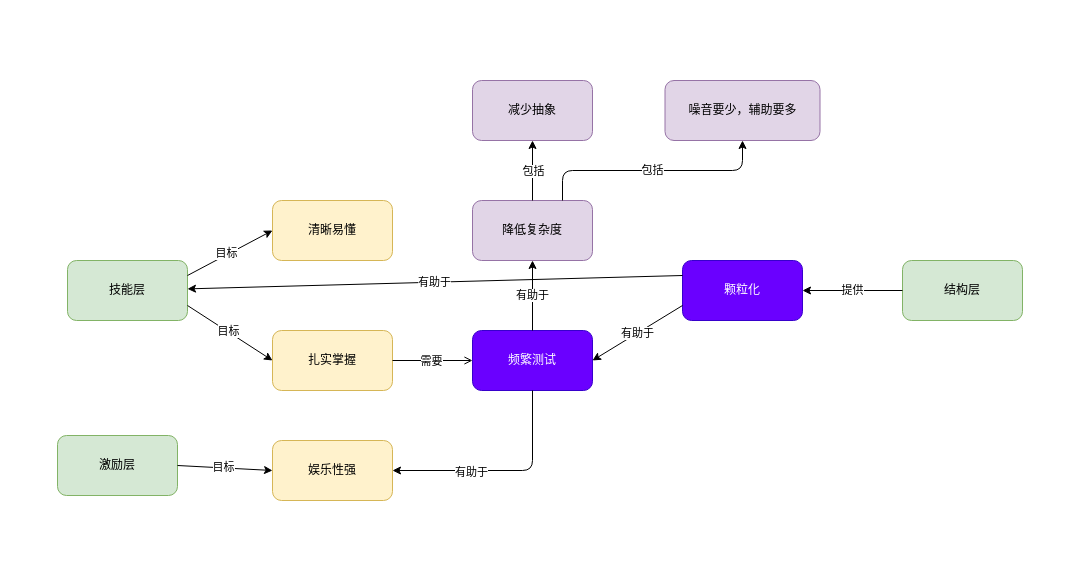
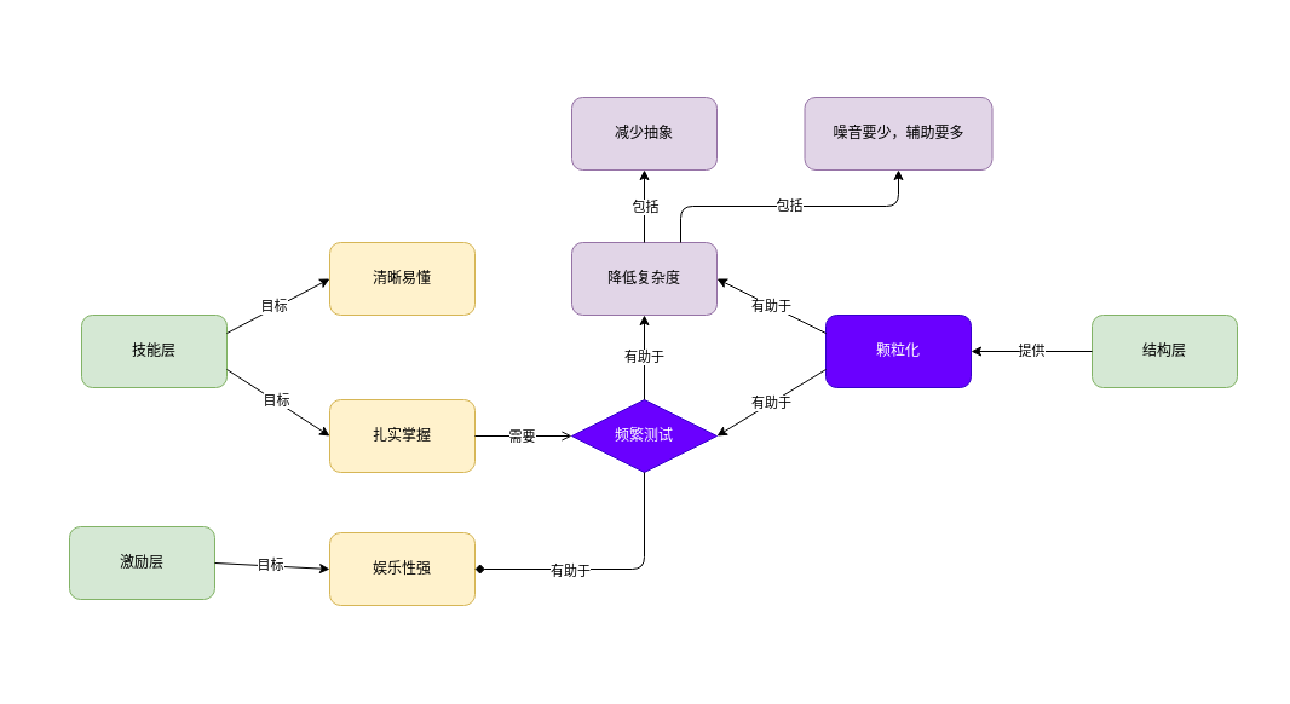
  <mxCell id="0" />
  <mxCell id="1" parent="0" />
  <mxCell id="2" value="" style="rounded=0;whiteSpace=wrap;html=1;strokeColor=none;movable=0;resizable=0;rotatable=0;deletable=0;editable=0;connectable=0;" parent="1" vertex="1"><mxGeometry x="20.75" y="20" width="1022.5" height="540" as="geometry" /></mxCell>
  <mxCell id="3" value="技能层" style="rounded=1;whiteSpace=wrap;html=1;fillColor=#d5e8d4;strokeColor=#82b366;" parent="1" vertex="1"><mxGeometry x="67" y="260" width="120" height="60" as="geometry" /></mxCell>
  <mxCell id="4" value="结构层" style="rounded=1;whiteSpace=wrap;html=1;fillColor=#d5e8d4;strokeColor=#82b366;" parent="1" vertex="1"><mxGeometry x="902" y="260" width="120" height="60" as="geometry" /></mxCell>
  <mxCell id="5" value="颗粒化" style="rounded=1;whiteSpace=wrap;html=1;fillColor=#6a00ff;fontColor=#ffffff;strokeColor=#3700CC;" parent="1" vertex="1"><mxGeometry x="682" y="260" width="120" height="60" as="geometry" /></mxCell>
  <mxCell id="6" value="提供" style="endArrow=classic;html=1;rounded=0;exitX=0;exitY=0.5;exitDx=0;exitDy=0;entryX=1;entryY=0.5;entryDx=0;entryDy=0;" parent="1" source="4" target="5" edge="1"><mxGeometry width="50" height="50" relative="1" as="geometry"><mxPoint x="432" y="280" as="sourcePoint" /><mxPoint x="812" y="240" as="targetPoint" /></mxGeometry></mxCell>
  <mxCell id="7" value="清晰易懂" style="rounded=1;whiteSpace=wrap;html=1;fillColor=#fff2cc;strokeColor=#d6b656;" parent="1" vertex="1"><mxGeometry x="272" y="200" width="120" height="60" as="geometry" /></mxCell>
  <mxCell id="8" value="扎实掌握" style="rounded=1;whiteSpace=wrap;html=1;fillColor=#fff2cc;strokeColor=#d6b656;" parent="1" vertex="1"><mxGeometry x="272" y="330" width="120" height="60" as="geometry" /></mxCell>
  <mxCell id="9" value="" style="endArrow=classic;html=1;rounded=0;exitX=1;exitY=0.25;exitDx=0;exitDy=0;entryX=0;entryY=0.5;entryDx=0;entryDy=0;" parent="1" source="3" target="7" edge="1"><mxGeometry width="50" height="50" relative="1" as="geometry"><mxPoint x="192" y="285" as="sourcePoint" /><mxPoint x="602" y="270" as="targetPoint" /></mxGeometry></mxCell>
  <mxCell id="10" value="目标" style="edgeLabel;html=1;align=center;verticalAlign=middle;resizable=0;points=[];" parent="9" vertex="1" connectable="0"><mxGeometry x="-0.062" y="3" relative="1" as="geometry"><mxPoint y="1" as="offset" /></mxGeometry></mxCell>
  <mxCell id="11" value="" style="endArrow=classic;html=1;rounded=0;exitX=1;exitY=0.75;exitDx=0;exitDy=0;entryX=0;entryY=0.5;entryDx=0;entryDy=0;" parent="1" source="3" target="8" edge="1"><mxGeometry width="50" height="50" relative="1" as="geometry"><mxPoint x="202" y="245" as="sourcePoint" /><mxPoint x="282" y="220" as="targetPoint" /></mxGeometry></mxCell>
  <mxCell id="12" value="目标" style="edgeLabel;html=1;align=center;verticalAlign=middle;resizable=0;points=[];" parent="11" vertex="1" connectable="0"><mxGeometry x="-0.046" y="1" relative="1" as="geometry"><mxPoint as="offset" /></mxGeometry></mxCell>
  <mxCell id="13" value="降低复杂度" style="rounded=1;whiteSpace=wrap;html=1;fillColor=#e1d5e7;strokeColor=#9673a6;" parent="1" vertex="1"><mxGeometry x="472" y="200" width="120" height="60" as="geometry" /></mxCell>
  <mxCell id="14" value="减少抽象" style="rounded=1;whiteSpace=wrap;html=1;fillColor=#e1d5e7;strokeColor=#9673a6;" parent="1" vertex="1"><mxGeometry x="472" y="80" width="120" height="60" as="geometry" /></mxCell>
  <mxCell id="15" value="" style="endArrow=classic;html=1;rounded=0;entryX=0.5;entryY=1;entryDx=0;entryDy=0;exitX=0.5;exitY=0;exitDx=0;exitDy=0;" parent="1" source="13" target="14" edge="1"><mxGeometry width="50" height="50" relative="1" as="geometry"><mxPoint x="552" y="320" as="sourcePoint" /><mxPoint x="602" y="270" as="targetPoint" /></mxGeometry></mxCell>
  <mxCell id="16" value="包括" style="edgeLabel;html=1;align=center;verticalAlign=middle;resizable=0;points=[];" parent="15" vertex="1" connectable="0"><mxGeometry x="-0.1" y="-1" relative="1" as="geometry"><mxPoint x="-1" y="-3" as="offset" /></mxGeometry></mxCell>
- <mxCell id="17" value="频繁测试" style="rounded=1;whiteSpace=wrap;html=1;fillColor=#6a00ff;fontColor=#ffffff;strokeColor=#3700CC;" parent="1" vertex="1"><mxGeometry x="472" y="330" width="120" height="60" as="geometry" /></mxCell>
+ <mxCell id="17" value="频繁测试" style="rhombus;whiteSpace=wrap;html=1;fillColor=#6a00ff;fontColor=#ffffff;strokeColor=#3700CC;" parent="1" vertex="1"><mxGeometry x="472" y="330" width="120" height="60" as="geometry" /></mxCell>
  <mxCell id="18" value="" style="endArrow=open;html=1;rounded=0;exitX=1;exitY=0.5;exitDx=0;exitDy=0;entryX=0;entryY=0.5;entryDx=0;entryDy=0;" parent="1" source="8" target="17" edge="1"><mxGeometry width="50" height="50" relative="1" as="geometry"><mxPoint x="552" y="300" as="sourcePoint" /><mxPoint x="602" y="250" as="targetPoint" /></mxGeometry></mxCell>
  <mxCell id="19" value="需要" style="edgeLabel;html=1;align=center;verticalAlign=middle;resizable=0;points=[];" parent="18" vertex="1" connectable="0"><mxGeometry x="0.05" relative="1" as="geometry"><mxPoint x="-4" as="offset" /></mxGeometry></mxCell>
- <mxCell id="20" value="有助于" style="endArrow=classic;html=1;rounded=0;exitX=0;exitY=0.25;exitDx=0;exitDy=0;" parent="1" source="5" target="3" edge="1"><mxGeometry width="50" height="50" relative="1" as="geometry"><mxPoint x="552" y="320" as="sourcePoint" /><mxPoint x="602" y="270" as="targetPoint" /></mxGeometry></mxCell>
+ <mxCell id="20" value="有助于" style="endArrow=classic;html=1;rounded=0;entryX=1;entryY=0.5;entryDx=0;entryDy=0;exitX=0;exitY=0.25;exitDx=0;exitDy=0;" parent="1" source="5" target="13" edge="1"><mxGeometry width="50" height="50" relative="1" as="geometry"><mxPoint x="552" y="320" as="sourcePoint" /><mxPoint x="602" y="270" as="targetPoint" /></mxGeometry></mxCell>
  <mxCell id="21" value="噪音要少，辅助要多" style="rounded=1;whiteSpace=wrap;html=1;fillColor=#e1d5e7;strokeColor=#9673a6;" parent="1" vertex="1"><mxGeometry x="664.5" y="80" width="155" height="60" as="geometry" /></mxCell>
  <mxCell id="22" value="" style="edgeStyle=elbowEdgeStyle;elbow=vertical;endArrow=classic;html=1;rounded=1;entryX=0.5;entryY=1;entryDx=0;entryDy=0;exitX=0.75;exitY=0;exitDx=0;exitDy=0;" parent="1" source="13" target="21" edge="1"><mxGeometry width="50" height="50" relative="1" as="geometry"><mxPoint x="552" y="320" as="sourcePoint" /><mxPoint x="602" y="270" as="targetPoint" /></mxGeometry></mxCell>
  <mxCell id="23" value="包括" style="edgeLabel;html=1;align=center;verticalAlign=middle;resizable=0;points=[];" parent="22" vertex="1" connectable="0"><mxGeometry x="0.147" y="1" relative="1" as="geometry"><mxPoint x="-19" as="offset" /></mxGeometry></mxCell>
  <mxCell id="24" value="激励层" style="rounded=1;whiteSpace=wrap;html=1;fillColor=#d5e8d4;strokeColor=#82b366;" parent="1" vertex="1"><mxGeometry x="57" y="435" width="120" height="60" as="geometry" /></mxCell>
  <mxCell id="25" value="娱乐性强" style="rounded=1;whiteSpace=wrap;html=1;fillColor=#fff2cc;strokeColor=#d6b656;" parent="1" vertex="1"><mxGeometry x="272" y="440" width="120" height="60" as="geometry" /></mxCell>
  <mxCell id="26" value="" style="endArrow=classic;html=1;rounded=1;exitX=1;exitY=0.5;exitDx=0;exitDy=0;entryX=0;entryY=0.5;entryDx=0;entryDy=0;" parent="1" source="24" target="25" edge="1"><mxGeometry width="50" height="50" relative="1" as="geometry"><mxPoint x="552" y="360" as="sourcePoint" /><mxPoint x="602" y="310" as="targetPoint" /></mxGeometry></mxCell>
  <mxCell id="27" value="目标" style="edgeLabel;html=1;align=center;verticalAlign=middle;resizable=0;points=[];" parent="26" vertex="1" connectable="0"><mxGeometry x="-0.025" y="1" relative="1" as="geometry"><mxPoint as="offset" /></mxGeometry></mxCell>
- <mxCell id="28" value="" style="edgeStyle=elbowEdgeStyle;elbow=horizontal;endArrow=classic;html=1;rounded=1;exitX=0.5;exitY=1;exitDx=0;exitDy=0;entryX=1;entryY=0.5;entryDx=0;entryDy=0;" parent="1" source="17" target="25" edge="1"><mxGeometry width="50" height="50" relative="1" as="geometry"><mxPoint x="742" y="250" as="sourcePoint" /><mxPoint x="602" y="320" as="targetPoint" /><Array as="points"><mxPoint x="532" y="390" /></Array></mxGeometry></mxCell>
+ <mxCell id="28" value="" style="edgeStyle=elbowEdgeStyle;elbow=horizontal;endArrow=diamond;html=1;rounded=1;exitX=0.5;exitY=1;exitDx=0;exitDy=0;entryX=1;entryY=0.5;entryDx=0;entryDy=0;" parent="1" source="17" target="25" edge="1"><mxGeometry width="50" height="50" relative="1" as="geometry"><mxPoint x="742" y="250" as="sourcePoint" /><mxPoint x="602" y="320" as="targetPoint" /><Array as="points"><mxPoint x="532" y="390" /></Array></mxGeometry></mxCell>
  <mxCell id="29" value="有助于" style="edgeLabel;html=1;align=center;verticalAlign=middle;resizable=0;points=[];" parent="28" vertex="1" connectable="0"><mxGeometry x="0.295" y="1" relative="1" as="geometry"><mxPoint as="offset" /></mxGeometry></mxCell>
  <mxCell id="30" value="有助于" style="endArrow=classic;html=1;rounded=0;exitX=0.5;exitY=0;exitDx=0;exitDy=0;entryX=0.5;entryY=1;entryDx=0;entryDy=0;" parent="1" source="17" target="13" edge="1"><mxGeometry width="50" height="50" relative="1" as="geometry"><mxPoint x="532" y="331" as="sourcePoint" /><mxPoint x="637" y="290" as="targetPoint" /></mxGeometry></mxCell>
  <mxCell id="31" value="有助于" style="endArrow=classic;html=1;rounded=0;entryX=1;entryY=0.5;entryDx=0;entryDy=0;exitX=0;exitY=0.75;exitDx=0;exitDy=0;" edge="1" parent="1" source="5" target="17"><mxGeometry width="50" height="50" relative="1" as="geometry"><mxPoint x="702" y="285" as="sourcePoint" /><mxPoint x="602" y="240" as="targetPoint" /></mxGeometry></mxCell>
